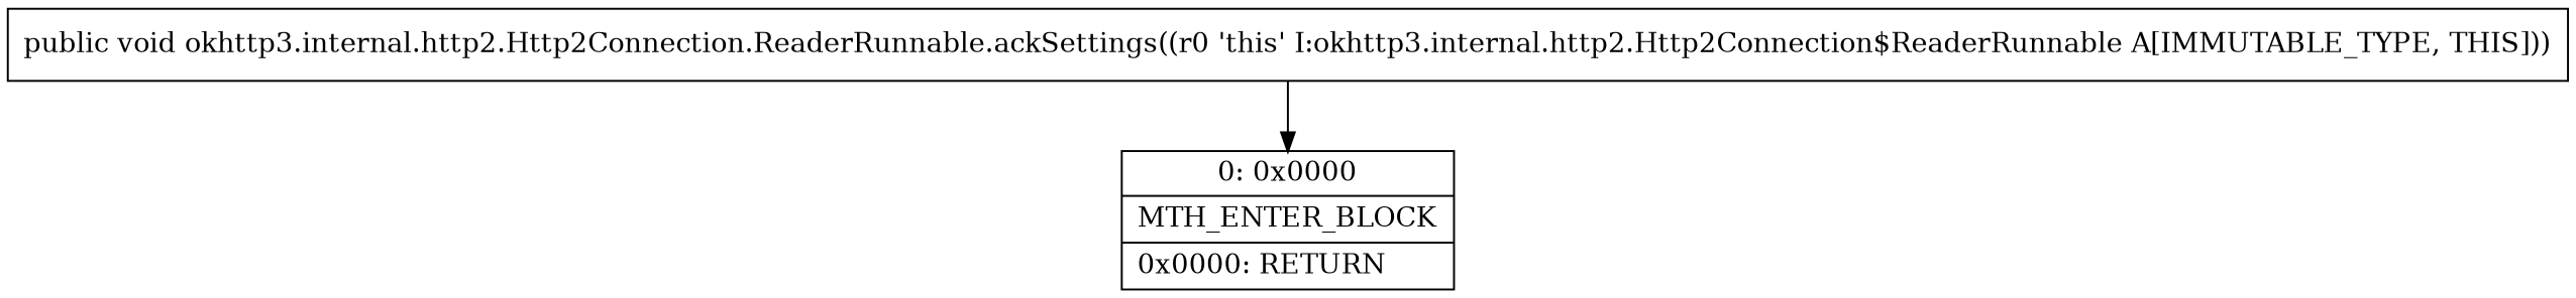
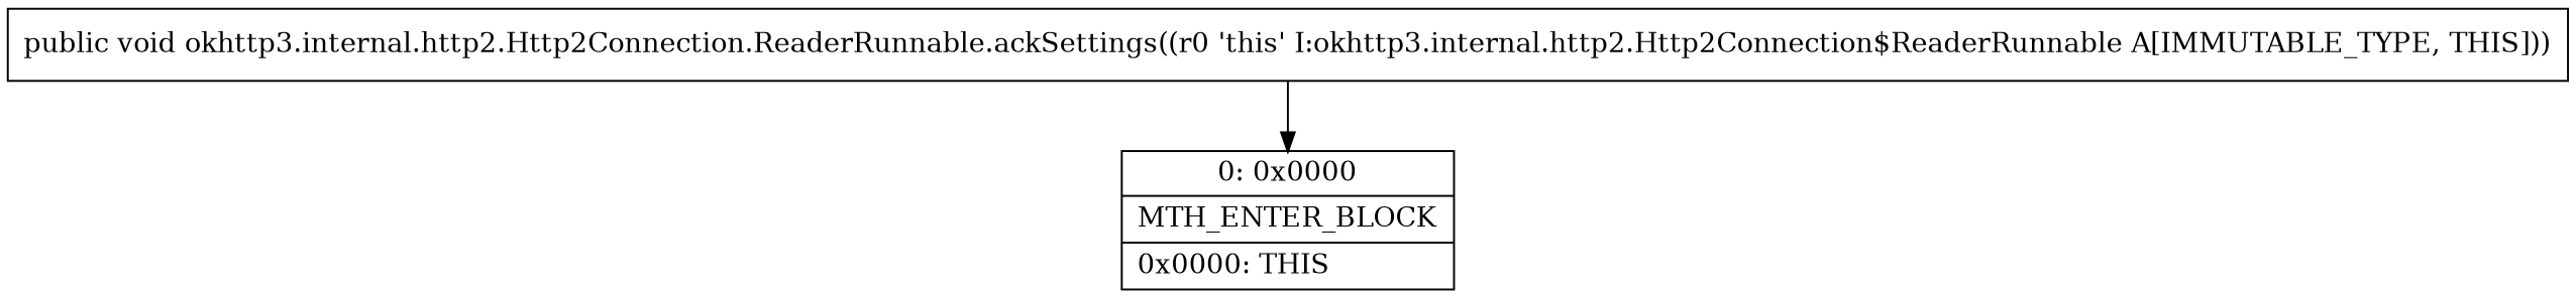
  digraph {
    node [shape=record]
-   n1 [label="{0\:\ 0x0000|MTH_ENTER_BLOCK\l|0x0000: RETURN   \l}"]
+   n1 [label="{0\:\ 0x0000|MTH_ENTER_BLOCK\l|0x0000: THIS   \l}"]
    n2 [label="{public void okhttp3.internal.http2.Http2Connection.ReaderRunnable.ackSettings((r0 'this' I:okhttp3.internal.http2.Http2Connection$ReaderRunnable A[IMMUTABLE_TYPE, THIS])) }"]
    n2 -> n1
  }
